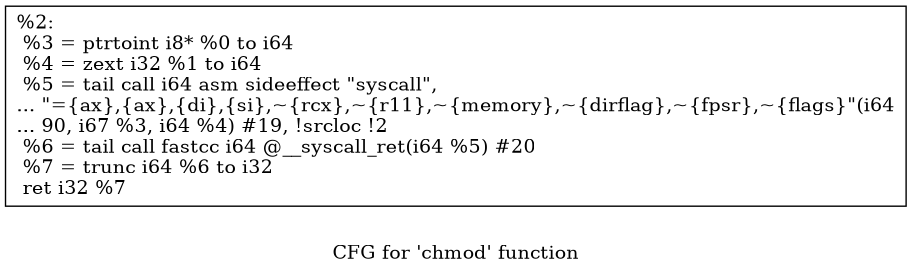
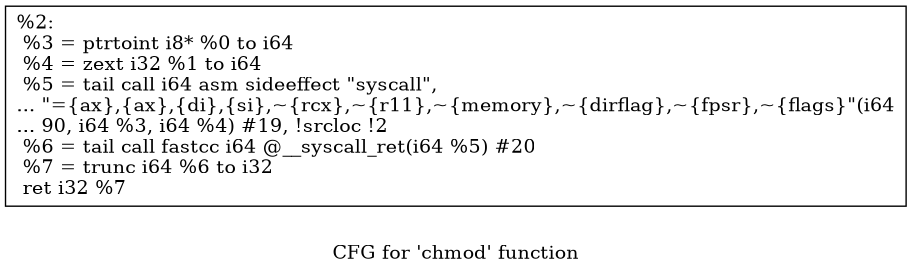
  digraph {
    label="CFG for 'chmod' function"
-   n1 [label="{%2:\l  %3 = ptrtoint i8* %0 to i64\l  %4 = zext i32 %1 to i64\l  %5 = tail call i64 asm sideeffect \"syscall\",\l... \"=\{ax\},\{ax\},\{di\},\{si\},~\{rcx\},~\{r11\},~\{memory\},~\{dirflag\},~\{fpsr\},~\{flags\}\"(i64\l... 90, i67 %3, i64 %4) #19, !srcloc !2\l  %6 = tail call fastcc i64 @__syscall_ret(i64 %5) #20\l  %7 = trunc i64 %6 to i32\l  ret i32 %7\l}" shape=record]
+   n1 [label="{%2:\l  %3 = ptrtoint i8* %0 to i64\l  %4 = zext i32 %1 to i64\l  %5 = tail call i64 asm sideeffect \"syscall\",\l... \"=\{ax\},\{ax\},\{di\},\{si\},~\{rcx\},~\{r11\},~\{memory\},~\{dirflag\},~\{fpsr\},~\{flags\}\"(i64\l... 90, i64 %3, i64 %4) #19, !srcloc !2\l  %6 = tail call fastcc i64 @__syscall_ret(i64 %5) #20\l  %7 = trunc i64 %6 to i32\l  ret i32 %7\l}" shape=record]
  }
